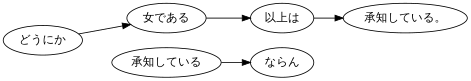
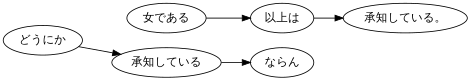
  digraph {
    rankdir=LR
    n1 [label="女である"]
    n2 [label="以上は"]
    n3 [label="承知している。"]
    n4 [label="どうにか"]
    n5 [label="承知している"]
    n6 [label="ならん"]
    n1 -> n2
    n2 -> n3
-   n4 -> n1
+   n4 -> n5
    n5 -> n6
  }
